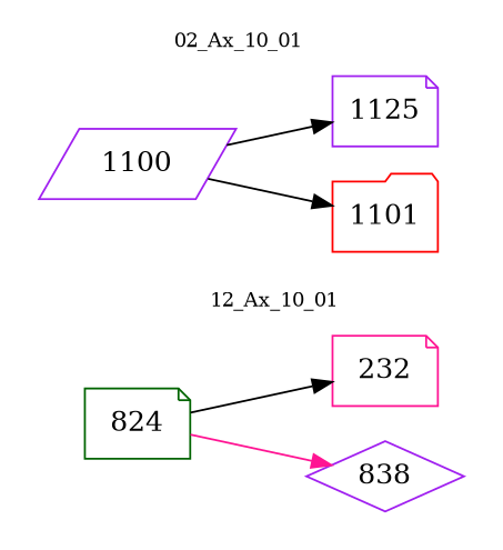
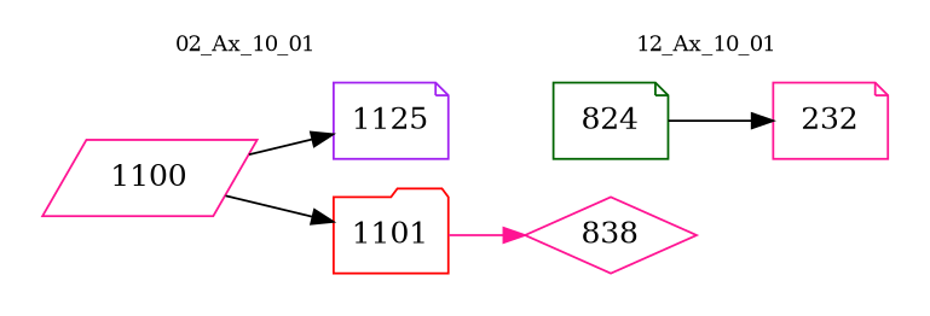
  digraph {
    rankdir=LR
    node [color=deeppink shape=note]
    edge [color=black]
    n1 [color=darkgreen label=824]
-   n2 [color=purple label=838 shape=diamond]
+   n2 [label=838 shape=diamond]
    n3 [label=232]
-   n4 [color=purple label=1100 shape=parallelogram]
+   n4 [label=1100 shape=parallelogram]
    n5 [color=red label=1101 shape=folder]
    n6 [color=purple label=1125]
    subgraph cluster_1 {
      color=white
      fontsize=10
      label="12_Ax_10_01"
      n1
      n2
      n3
    }
    subgraph cluster_2 {
      color=white
      fontsize=10
      label="02_Ax_10_01"
      n4
      n5
      n6
    }
-   n1 -> n2 [color=deeppink]
+   n5 -> n2 [color=deeppink]
    n1 -> n3
    n4 -> n5
    n4 -> n6
  }
